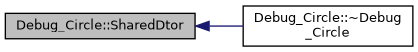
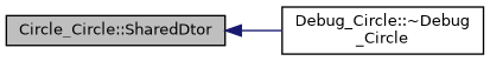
  digraph {
    rankdir=LR
    node [color=black fontname=Helvetica fontsize=10 shape=record style=filled]
-   n1 [fillcolor=grey75 fontcolor=black height=0.2 label="Debug_Circle::SharedDtor" width=0.4]
+   n1 [fillcolor=grey75 fontcolor=black height=0.2 label="Circle_Circle::SharedDtor" width=0.4]
    n2 [fillcolor=white height=0.2 label="Debug_Circle::~Debug\l_Circle" width=0.4]
    n1 -> n2 [color=midnightblue dir=back fontname=Helvetica fontsize=10 labelfontname=Helvetica labelfontsize=10 style=solid]
  }
